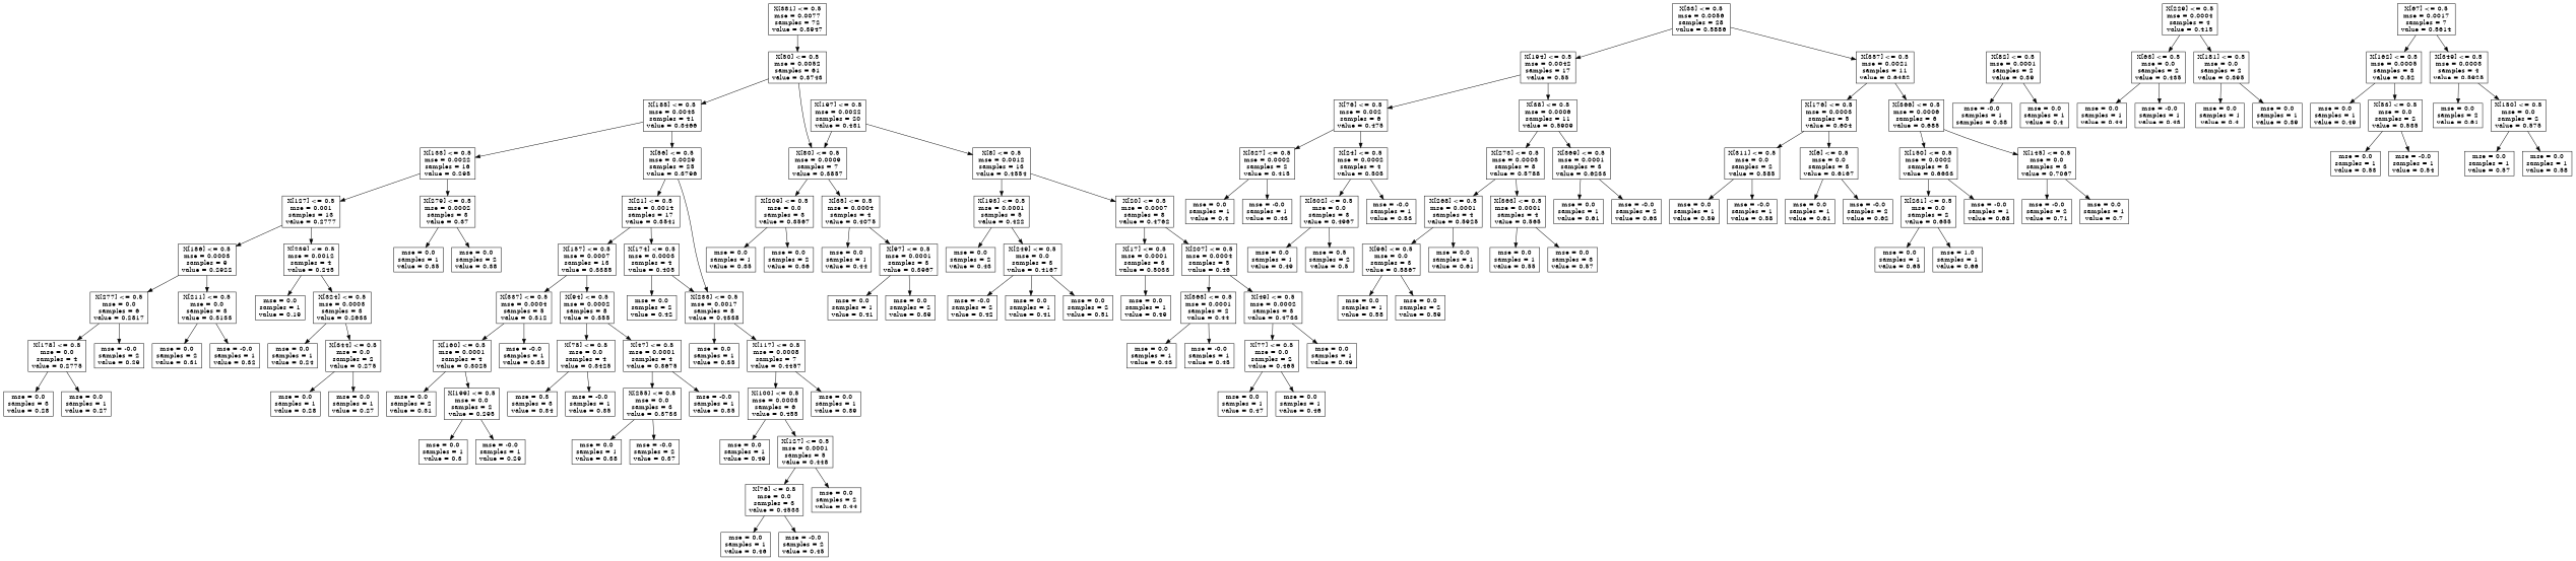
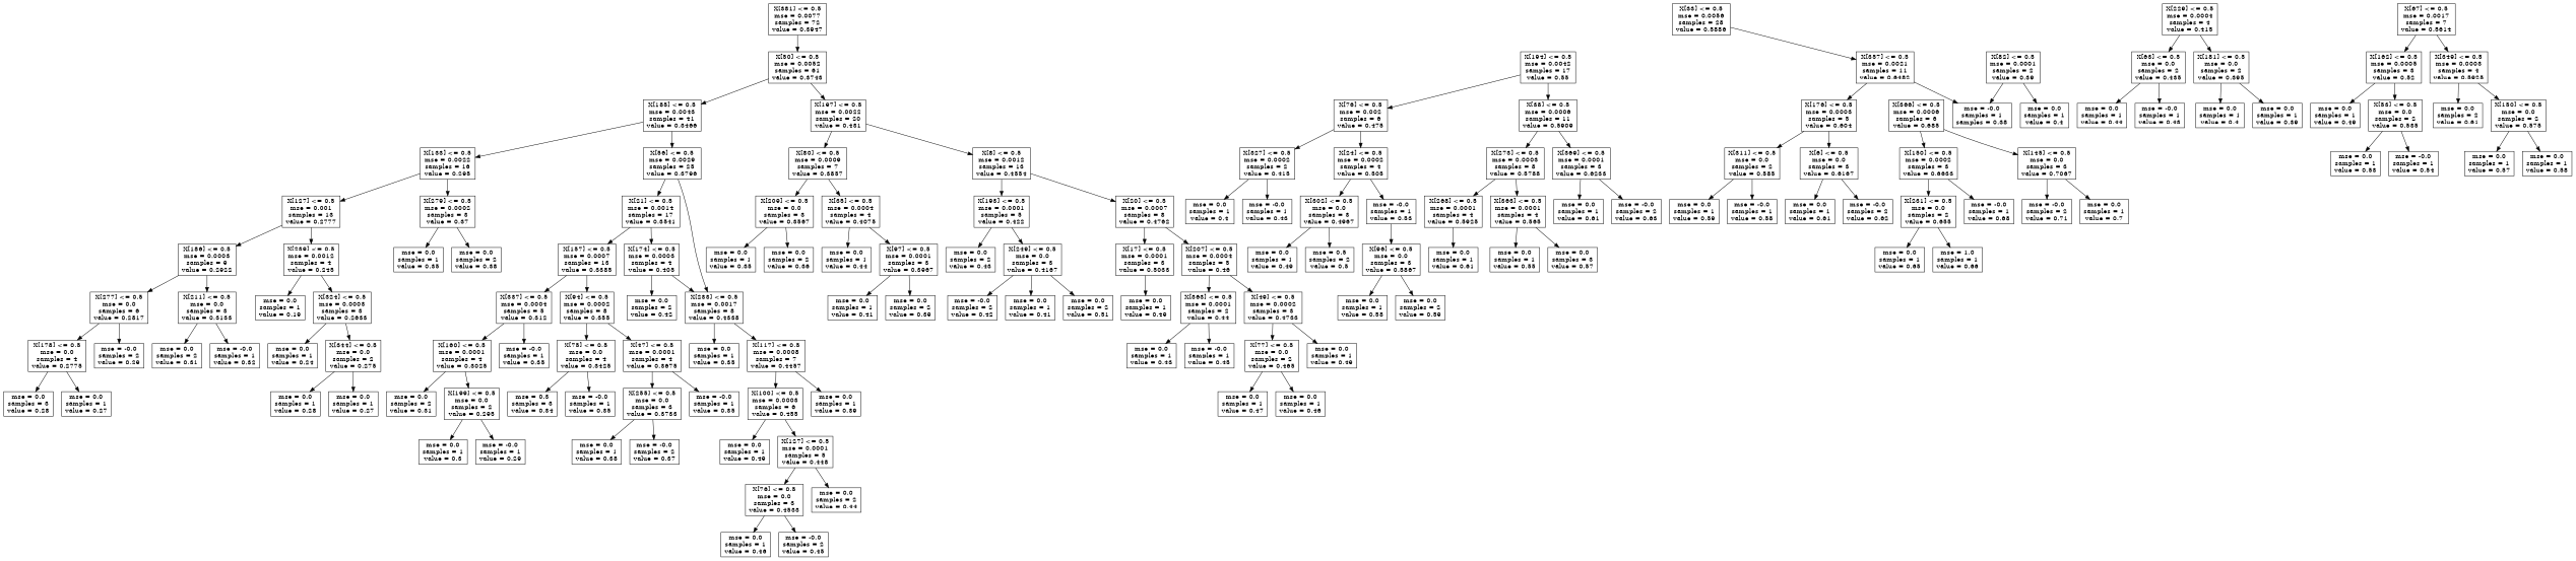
  digraph {
    node [shape=box]
    n1 [label="X[381] <= 0.5\nmse = 0.0077\nsamples = 72\nvalue = 0.3947"]
    n2 [label="X[50] <= 0.5\nmse = 0.0052\nsamples = 61\nvalue = 0.3743"]
    n3 [label="X[33] <= 0.5\nmse = 0.0056\nsamples = 28\nvalue = 0.5886"]
    n4 [label="X[194] <= 0.5\nmse = 0.0042\nsamples = 17\nvalue = 0.55"]
    n5 [label="X[357] <= 0.5\nmse = 0.0021\nsamples = 11\nvalue = 0.6482"]
    n6 [label="X[185] <= 0.5\nmse = 0.0043\nsamples = 41\nvalue = 0.3466"]
    n7 [label="X[197] <= 0.5\nmse = 0.0022\nsamples = 20\nvalue = 0.431"]
    n8 [label="X[133] <= 0.5\nmse = 0.0022\nsamples = 16\nvalue = 0.295"]
    n9 [label="X[56] <= 0.5\nmse = 0.0029\nsamples = 25\nvalue = 0.3796"]
    n10 [label="X[80] <= 0.5\nmse = 0.0009\nsamples = 7\nvalue = 0.3857"]
    n11 [label="X[8] <= 0.5\nmse = 0.0012\nsamples = 13\nvalue = 0.4554"]
    n12 [label="X[127] <= 0.5\nmse = 0.001\nsamples = 13\nvalue = 0.2777"]
    n13 [label="X[279] <= 0.5\nmse = 0.0002\nsamples = 3\nvalue = 0.37"]
    n14 [label="X[21] <= 0.5\nmse = 0.0014\nsamples = 17\nvalue = 0.3541"]
    n15 [label="X[233] <= 0.5\nmse = 0.0017\nsamples = 8\nvalue = 0.4338"]
    n16 [label="X[186] <= 0.5\nmse = 0.0003\nsamples = 9\nvalue = 0.2922"]
    n17 [label="X[239] <= 0.5\nmse = 0.0012\nsamples = 4\nvalue = 0.245"]
    n18 [label="mse = 0.0\nsamples = 1\nvalue = 0.35"]
    n19 [label="mse = 0.0\nsamples = 2\nvalue = 0.38"]
    n20 [label="X[277] <= 0.5\nmse = 0.0\nsamples = 6\nvalue = 0.2817"]
    n21 [label="X[211] <= 0.5\nmse = 0.0\nsamples = 3\nvalue = 0.3133"]
    n22 [label="mse = 0.0\nsamples = 1\nvalue = 0.19"]
    n23 [label="X[324] <= 0.5\nmse = 0.0003\nsamples = 3\nvalue = 0.2633"]
    n24 [label="X[178] <= 0.5\nmse = 0.0\nsamples = 4\nvalue = 0.2775"]
    n25 [label="mse = -0.0\nsamples = 2\nvalue = 0.29"]
    n26 [label="mse = 0.0\nsamples = 2\nvalue = 0.31"]
    n27 [label="mse = -0.0\nsamples = 1\nvalue = 0.32"]
    n28 [label="mse = 0.0\nsamples = 3\nvalue = 0.28"]
    n29 [label="mse = 0.0\nsamples = 1\nvalue = 0.27"]
    n30 [label="mse = 0.0\nsamples = 1\nvalue = 0.24"]
    n31 [label="X[344] <= 0.5\nmse = 0.0\nsamples = 2\nvalue = 0.275"]
    n32 [label="mse = 0.0\nsamples = 1\nvalue = 0.28"]
    n33 [label="mse = 0.0\nsamples = 1\nvalue = 0.27"]
    n34 [label="X[157] <= 0.5\nmse = 0.0007\nsamples = 13\nvalue = 0.3385"]
    n35 [label="X[174] <= 0.5\nmse = 0.0003\nsamples = 4\nvalue = 0.405"]
    n36 [label="mse = 0.0\nsamples = 1\nvalue = 0.35"]
    n37 [label="X[117] <= 0.5\nmse = 0.0008\nsamples = 7\nvalue = 0.4457"]
    n38 [label="X[337] <= 0.5\nmse = 0.0004\nsamples = 5\nvalue = 0.312"]
    n39 [label="X[94] <= 0.5\nmse = 0.0002\nsamples = 8\nvalue = 0.355"]
    n40 [label="mse = 0.0\nsamples = 2\nvalue = 0.42"]
    n41 [label="X[160] <= 0.5\nmse = 0.0001\nsamples = 4\nvalue = 0.3025"]
    n42 [label="mse = -0.0\nsamples = 1\nvalue = 0.35"]
    n43 [label="X[75] <= 0.5\nmse = 0.0\nsamples = 4\nvalue = 0.3425"]
    n44 [label="X[47] <= 0.5\nmse = 0.0001\nsamples = 4\nvalue = 0.3675"]
    n45 [label="mse = 0.0\nsamples = 2\nvalue = 0.31"]
    n46 [label="X[199] <= 0.5\nmse = 0.0\nsamples = 2\nvalue = 0.295"]
    n47 [label="mse = 0.0\nsamples = 1\nvalue = 0.3"]
    n48 [label="mse = -0.0\nsamples = 1\nvalue = 0.29"]
    n49 [label="mse = 0.3\nsamples = 3\nvalue = 0.34"]
    n50 [label="mse = -0.0\nsamples = 1\nvalue = 0.35"]
    n51 [label="X[255] <= 0.5\nmse = 0.0\nsamples = 3\nvalue = 0.3733"]
    n52 [label="mse = -0.0\nsamples = 1\nvalue = 0.35"]
    n53 [label="mse = 0.0\nsamples = 1\nvalue = 0.38"]
    n54 [label="mse = -0.0\nsamples = 2\nvalue = 0.37"]
    n55 [label="X[82] <= 0.5\nmse = 0.0001\nsamples = 2\nvalue = 0.39"]
    n56 [label="mse = 0.0\nsamples = 1\nvalue = 0.4"]
    n57 [label="mse = -0.0\nsamples = 1\nsamples = 0.38"]
    n58 [label="X[100] <= 0.5\nmse = 0.0003\nsamples = 6\nvalue = 0.455"]
    n59 [label="mse = 0.0\nsamples = 1\nvalue = 0.39"]
    n60 [label="mse = 0.0\nsamples = 1\nvalue = 0.49"]
    n61 [label="X[127] <= 0.5\nmse = 0.0001\nsamples = 5\nvalue = 0.448"]
    n62 [label="X[76] <= 0.5\nmse = 0.0\nsamples = 3\nvalue = 0.4533"]
    n63 [label="mse = 0.0\nsamples = 2\nvalue = 0.44"]
    n64 [label="mse = 0.0\nsamples = 1\nvalue = 0.46"]
    n65 [label="mse = -0.0\nsamples = 2\nvalue = 0.45"]
    n66 [label="X[209] <= 0.5\nmse = 0.0\nsamples = 3\nvalue = 0.3567"]
    n67 [label="X[35] <= 0.5\nmse = 0.0004\nsamples = 4\nvalue = 0.4075"]
    n68 [label="X[193] <= 0.5\nmse = 0.0001\nsamples = 5\nvalue = 0.422"]
    n69 [label="X[20] <= 0.5\nmse = 0.0007\nsamples = 8\nvalue = 0.4762"]
    n70 [label="mse = 0.0\nsamples = 1\nvalue = 0.35"]
    n71 [label="mse = 0.0\nsamples = 2\nvalue = 0.36"]
    n72 [label="mse = 0.0\nsamples = 1\nvalue = 0.44"]
    n73 [label="X[97] <= 0.5\nmse = 0.0001\nsamples = 3\nvalue = 0.3967"]
    n74 [label="mse = 0.0\nsamples = 1\nvalue = 0.41"]
    n75 [label="mse = 0.0\nsamples = 2\nvalue = 0.39"]
    n76 [label="mse = 0.0\nsamples = 2\nvalue = 0.43"]
    n77 [label="X[249] <= 0.5\nmse = 0.0\nsamples = 3\nvalue = 0.4167"]
    n78 [label="X[17] <= 0.5\nmse = 0.0001\nsamples = 3\nvalue = 0.5033"]
    n79 [label="X[207] <= 0.5\nmse = 0.0004\nsamples = 5\nvalue = 0.46"]
    n80 [label="mse = -0.0\nsamples = 2\nvalue = 0.42"]
    n81 [label="mse = 0.0\nsamples = 1\nvalue = 0.41"]
    n82 [label="mse = 0.0\nsamples = 2\nvalue = 0.51"]
    n83 [label="mse = 0.0\nsamples = 1\nvalue = 0.49"]
    n84 [label="X[363] <= 0.5\nmse = 0.0001\nsamples = 2\nvalue = 0.44"]
    n85 [label="X[49] <= 0.5\nmse = 0.0002\nsamples = 3\nvalue = 0.4733"]
    n86 [label="mse = 0.0\nsamples = 1\nvalue = 0.43"]
    n87 [label="mse = -0.0\nsamples = 1\nvalue = 0.45"]
    n88 [label="X[77] <= 0.5\nmse = 0.0\nsamples = 2\nvalue = 0.465"]
    n89 [label="mse = 0.0\nsamples = 1\nvalue = 0.49"]
    n90 [label="mse = 0.0\nsamples = 1\nvalue = 0.47"]
    n91 [label="mse = 0.0\nsamples = 1\nvalue = 0.46"]
    n92 [label="X[229] <= 0.5\nmse = 0.0004\nsamples = 4\nvalue = 0.415"]
    n93 [label="X[63] <= 0.5\nmse = 0.0\nsamples = 2\nvalue = 0.435"]
    n94 [label="X[181] <= 0.5\nmse = 0.0\nsamples = 2\nvalue = 0.395"]
    n95 [label="X[67] <= 0.5\nmse = 0.0017\nsamples = 7\nvalue = 0.5614"]
    n96 [label="X[162] <= 0.5\nmse = 0.0005\nsamples = 3\nvalue = 0.52"]
    n97 [label="X[349] <= 0.5\nmse = 0.0003\nsamples = 4\nvalue = 0.5925"]
    n98 [label="mse = 0.0\nsamples = 1\nvalue = 0.44"]
    n99 [label="mse = -0.0\nsamples = 1\nvalue = 0.43"]
    n100 [label="mse = 0.0\nsamples = 1\nvalue = 0.4"]
    n101 [label="mse = 0.0\nsamples = 1\nvalue = 0.39"]
    n102 [label="mse = 0.0\nsamples = 1\nvalue = 0.49"]
    n103 [label="X[53] <= 0.5\nmse = 0.0\nsamples = 2\nvalue = 0.535"]
    n104 [label="mse = 0.0\nsamples = 2\nvalue = 0.61"]
    n105 [label="X[150] <= 0.5\nmse = 0.0\nsamples = 2\nvalue = 0.575"]
    n106 [label="mse = 0.0\nsamples = 1\nvalue = 0.53"]
    n107 [label="mse = -0.0\nsamples = 1\nvalue = 0.54"]
    n108 [label="mse = 0.0\nsamples = 1\nvalue = 0.57"]
    n109 [label="mse = 0.0\nsamples = 1\nvalue = 0.58"]
    n110 [label="X[76] <= 0.5\nmse = 0.002\nsamples = 6\nvalue = 0.475"]
    n111 [label="X[38] <= 0.5\nmse = 0.0006\nsamples = 11\nvalue = 0.5909"]
    n112 [label="X[176] <= 0.5\nmse = 0.0003\nsamples = 5\nvalue = 0.604"]
    n113 [label="X[366] <= 0.5\nmse = 0.0006\nsamples = 6\nvalue = 0.685"]
    n114 [label="X[327] <= 0.5\nmse = 0.0002\nsamples = 2\nvalue = 0.415"]
    n115 [label="X[24] <= 0.5\nmse = 0.0002\nsamples = 4\nvalue = 0.505"]
    n116 [label="X[273] <= 0.5\nmse = 0.0003\nsamples = 8\nvalue = 0.5788"]
    n117 [label="X[369] <= 0.5\nmse = 0.0001\nsamples = 3\nvalue = 0.6233"]
    n118 [label="mse = 0.0\nsamples = 1\nvalue = 0.4"]
    n119 [label="mse = -0.0\nsamples = 1\nvalue = 0.43"]
    n120 [label="X[302] <= 0.5\nmse = 0.0\nsamples = 3\nvalue = 0.4967"]
    n121 [label="mse = -0.0\nsamples = 1\nvalue = 0.53"]
    n122 [label="mse = 0.0\nsamples = 1\nvalue = 0.49"]
    n123 [label="mse = 0.5\nsamples = 2\nvalue = 0.5"]
    n124 [label="X[268] <= 0.5\nmse = 0.0001\nsamples = 4\nvalue = 0.5925"]
    n125 [label="X[363] <= 0.5\nmse = 0.0001\nsamples = 4\nvalue = 0.565"]
    n126 [label="mse = 0.0\nsamples = 1\nvalue = 0.61"]
    n127 [label="mse = -0.0\nsamples = 2\nvalue = 0.63"]
    n128 [label="X[96] <= 0.5\nmse = 0.0\nsamples = 3\nvalue = 0.5867"]
    n129 [label="mse = 0.0\nsamples = 1\nvalue = 0.61"]
    n130 [label="mse = 0.0\nsamples = 1\nvalue = 0.55"]
    n131 [label="mse = 0.0\nsamples = 3\nvalue = 0.57"]
    n132 [label="mse = 0.0\nsamples = 1\nvalue = 0.58"]
    n133 [label="mse = 0.0\nsamples = 2\nvalue = 0.59"]
    n134 [label="X[311] <= 0.5\nmse = 0.0\nsamples = 2\nvalue = 0.585"]
    n135 [label="X[6] <= 0.5\nmse = 0.0\nsamples = 3\nvalue = 0.6167"]
    n136 [label="X[150] <= 0.5\nmse = 0.0002\nsamples = 3\nvalue = 0.6633"]
    n137 [label="X[145] <= 0.5\nmse = 0.0\nsamples = 3\nvalue = 0.7067"]
    n138 [label="mse = 0.0\nsamples = 1\nvalue = 0.59"]
    n139 [label="mse = -0.0\nsamples = 1\nvalue = 0.58"]
    n140 [label="mse = 0.0\nsamples = 1\nvalue = 0.61"]
    n141 [label="mse = -0.0\nsamples = 2\nvalue = 0.62"]
    n142 [label="X[231] <= 0.5\nmse = 0.0\nsamples = 2\nvalue = 0.655"]
    n143 [label="mse = -0.0\nsamples = 1\nvalue = 0.68"]
    n144 [label="mse = -0.0\nsamples = 2\nvalue = 0.71"]
    n145 [label="mse = 0.0\nsamples = 1\nvalue = 0.7"]
    n146 [label="mse = 0.0\nsamples = 1\nvalue = 0.65"]
    n147 [label="mse = 1.0\nsamples = 1\nvalue = 0.66"]
    n1 -> n2
    n2 -> n6
-   n2 -> n10
-   n3 -> n4
+   n2 -> n7
    n3 -> n5
    n4 -> n110
    n4 -> n111
    n5 -> n112
-   n5 -> n113
+   n5 -> n57
    n6 -> n8
    n6 -> n9
    n7 -> n10
    n7 -> n11
    n8 -> n12
    n8 -> n13
    n9 -> n14
    n9 -> n15
    n10 -> n66
    n10 -> n67
    n11 -> n68
    n11 -> n69
    n12 -> n16
    n12 -> n17
    n13 -> n18
    n13 -> n19
    n14 -> n34
    n14 -> n35
    n15 -> n36
    n15 -> n37
    n16 -> n20
    n16 -> n21
    n17 -> n22
    n17 -> n23
    n20 -> n24
    n20 -> n25
    n21 -> n26
    n21 -> n27
    n23 -> n30
    n23 -> n31
    n24 -> n28
    n24 -> n29
    n31 -> n32
    n31 -> n33
    n34 -> n38
    n34 -> n39
    n35 -> n15
    n35 -> n40
    n37 -> n58
    n37 -> n59
    n38 -> n41
    n38 -> n42
    n39 -> n43
    n39 -> n44
    n41 -> n45
    n41 -> n46
    n43 -> n49
    n43 -> n50
    n44 -> n51
    n44 -> n52
    n46 -> n47
    n46 -> n48
    n51 -> n53
    n51 -> n54
    n55 -> n56
    n55 -> n57
    n58 -> n60
    n58 -> n61
    n61 -> n62
    n61 -> n63
    n62 -> n64
    n62 -> n65
    n66 -> n70
    n66 -> n71
    n67 -> n72
    n67 -> n73
    n68 -> n76
    n68 -> n77
    n69 -> n78
    n69 -> n79
    n73 -> n74
    n73 -> n75
    n77 -> n80
    n77 -> n81
    n77 -> n82
    n78 -> n83
    n79 -> n84
    n79 -> n85
    n84 -> n86
    n84 -> n87
    n85 -> n88
    n85 -> n89
    n88 -> n90
    n88 -> n91
    n92 -> n93
    n92 -> n94
    n93 -> n98
    n93 -> n99
    n94 -> n100
    n94 -> n101
    n95 -> n96
    n95 -> n97
    n96 -> n102
    n96 -> n103
    n97 -> n104
    n97 -> n105
    n103 -> n106
    n103 -> n107
    n105 -> n108
    n105 -> n109
    n110 -> n114
    n110 -> n115
    n111 -> n116
    n111 -> n117
    n112 -> n134
    n112 -> n135
    n113 -> n136
    n113 -> n137
    n114 -> n118
    n114 -> n119
    n115 -> n120
    n115 -> n121
    n116 -> n124
    n116 -> n125
    n117 -> n126
    n117 -> n127
    n120 -> n122
    n120 -> n123
-   n124 -> n128
+   n121 -> n128
    n124 -> n129
    n125 -> n130
    n125 -> n131
    n128 -> n132
    n128 -> n133
    n134 -> n138
    n134 -> n139
    n135 -> n140
    n135 -> n141
    n136 -> n142
    n136 -> n143
    n137 -> n144
    n137 -> n145
    n142 -> n146
    n142 -> n147
  }
